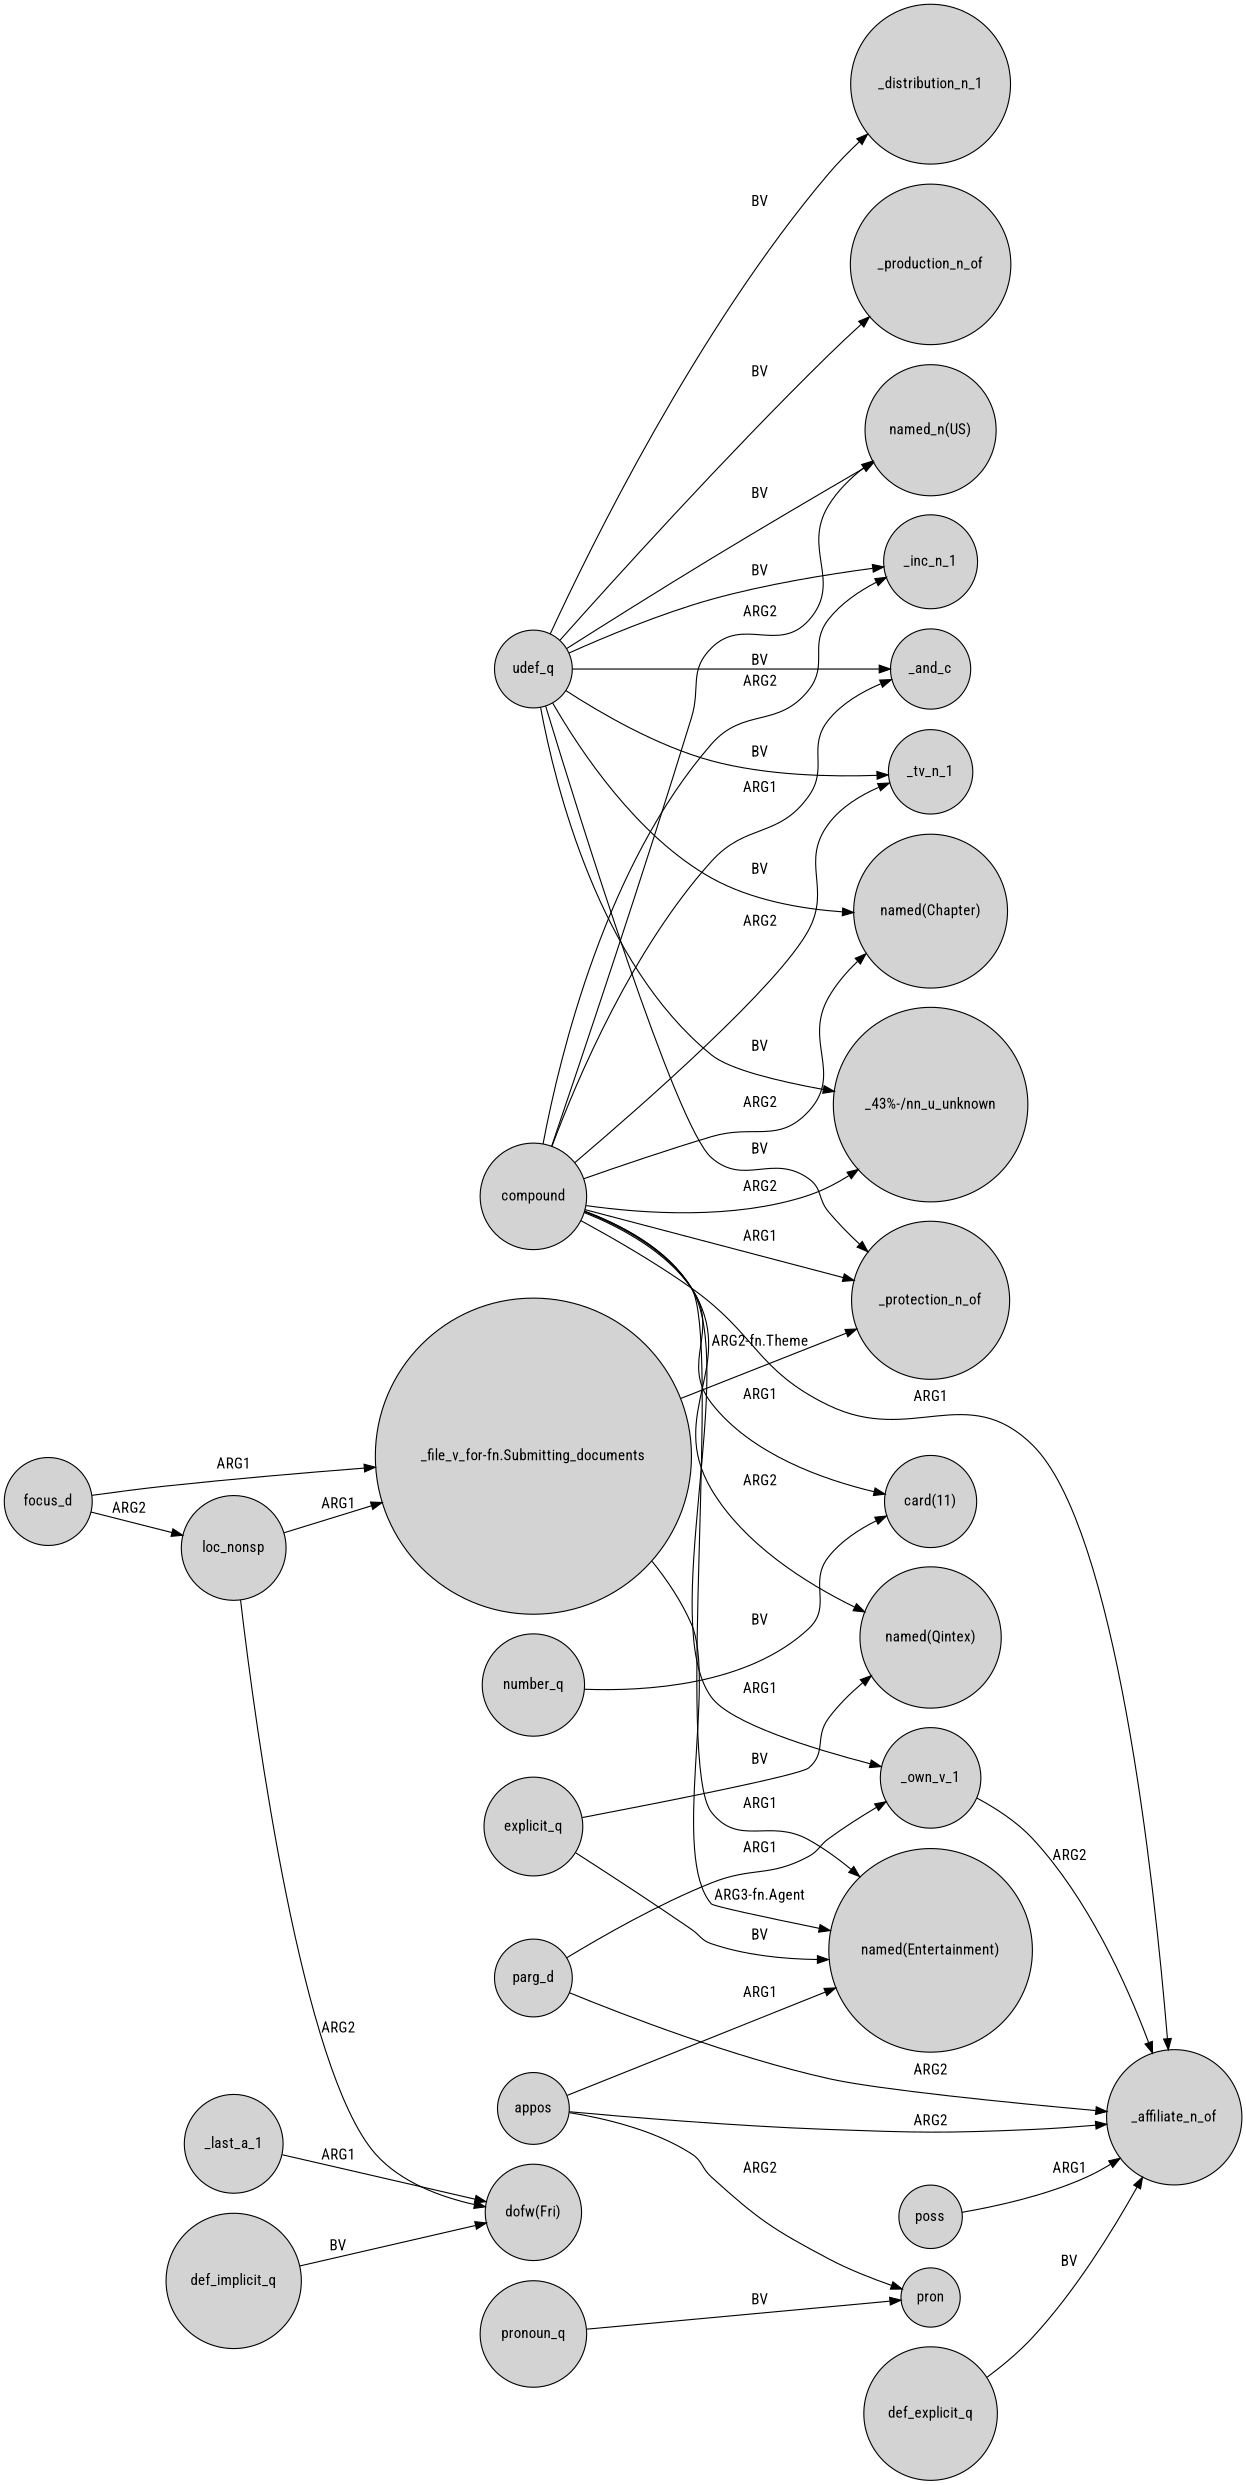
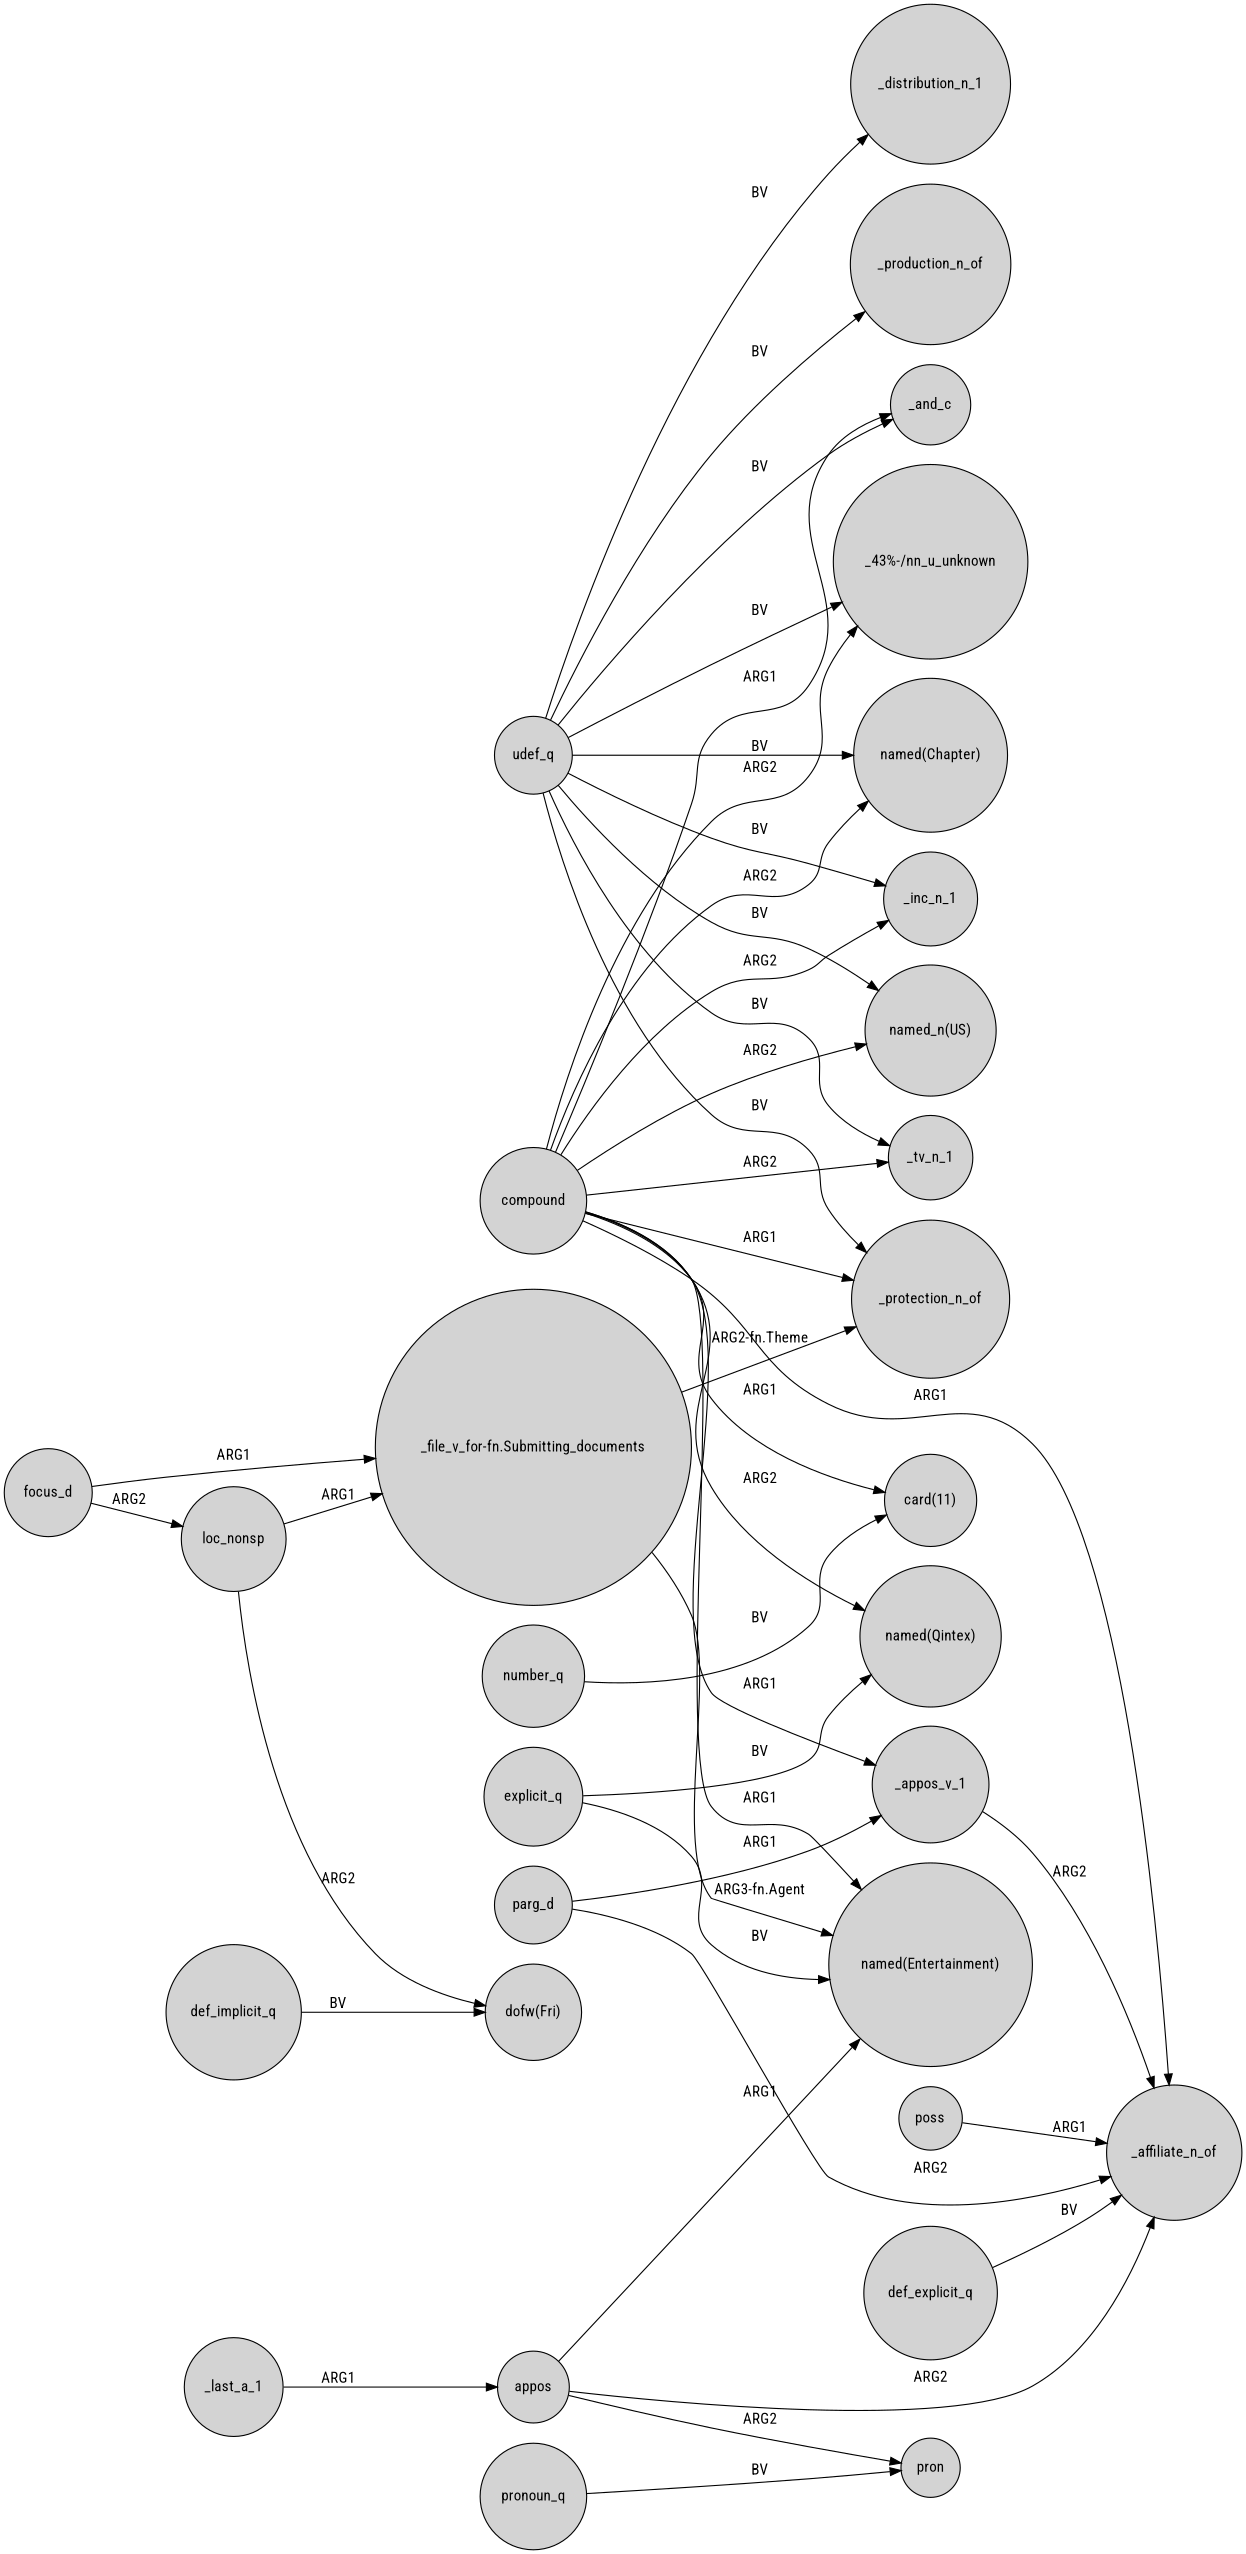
  digraph {
    fontname="Roboto Condensed"
    rankdir=LR
    node [fontname="Roboto Condensed" shape=circle style=filled]
    edge [fontname="Roboto Condensed"]
    udef_q
    _production_n_of
    "named_n(US)"
    _inc_n_1
    "named(Chapter)"
    _tv_n_1
    "_43%-/nn_u_unknown"
    _distribution_n_1
    _protection_n_of
    _and_c
    focus_d
    loc_nonsp
    "_file_v_for-fn.Submitting_documents"
    "dofw(Fri)"
    "named(Entertainment)"
    number_q
    "card(11)"
    poss
    _affiliate_n_of
    compound
-   _own_v_1
+   _own_v_1 [label=_appos_v_1]
    "named(Qintex)"
    parg_d
    n24 [label=explicit_q]
    _last_a_1
    appos
    pron
    def_explicit_q
    pronoun_q
    def_implicit_q
    udef_q -> _production_n_of [label=BV]
    udef_q -> "named_n(US)" [label=BV]
    udef_q -> _inc_n_1 [label=BV]
    udef_q -> "named(Chapter)" [label=BV]
    udef_q -> _tv_n_1 [label=BV]
    udef_q -> "_43%-/nn_u_unknown" [label=BV]
    udef_q -> _distribution_n_1 [label=BV]
    udef_q -> _protection_n_of [label=BV]
    udef_q -> _and_c [label=BV]
    focus_d -> loc_nonsp [label=ARG2]
    focus_d -> "_file_v_for-fn.Submitting_documents" [label=ARG1]
    loc_nonsp -> "_file_v_for-fn.Submitting_documents" [label=ARG1]
    loc_nonsp -> "dofw(Fri)" [label=ARG2]
    "_file_v_for-fn.Submitting_documents" -> _protection_n_of [label="ARG2-fn.Theme"]
    "_file_v_for-fn.Submitting_documents" -> "named(Entertainment)" [label="ARG3-fn.Agent"]
    number_q -> "card(11)" [label=BV]
    poss -> _affiliate_n_of [label=ARG1]
    compound -> "named_n(US)" [label=ARG2]
    compound -> _inc_n_1 [label=ARG2]
    compound -> "named(Chapter)" [label=ARG2]
    compound -> _tv_n_1 [label=ARG2]
    compound -> "_43%-/nn_u_unknown" [label=ARG2]
    compound -> _protection_n_of [label=ARG1]
    compound -> _and_c [label=ARG1]
    compound -> "named(Entertainment)" [label=ARG1]
    compound -> "card(11)" [label=ARG1]
    compound -> _affiliate_n_of [label=ARG1]
    compound -> _own_v_1 [label=ARG1]
    compound -> "named(Qintex)" [label=ARG2]
    _own_v_1 -> _affiliate_n_of [label=ARG2]
    parg_d -> _affiliate_n_of [label=ARG2]
    parg_d -> _own_v_1 [label=ARG1]
    n24 -> "named(Entertainment)" [label=BV]
    n24 -> "named(Qintex)" [label=BV]
-   _last_a_1 -> "dofw(Fri)" [label=ARG1]
+   _last_a_1 -> appos [label=ARG1]
    appos -> "named(Entertainment)" [label=ARG1]
    appos -> _affiliate_n_of [label=ARG2]
    appos -> pron [label=ARG2]
    def_explicit_q -> _affiliate_n_of [label=BV]
    pronoun_q -> pron [label=BV]
    def_implicit_q -> "dofw(Fri)" [label=BV]
  }
